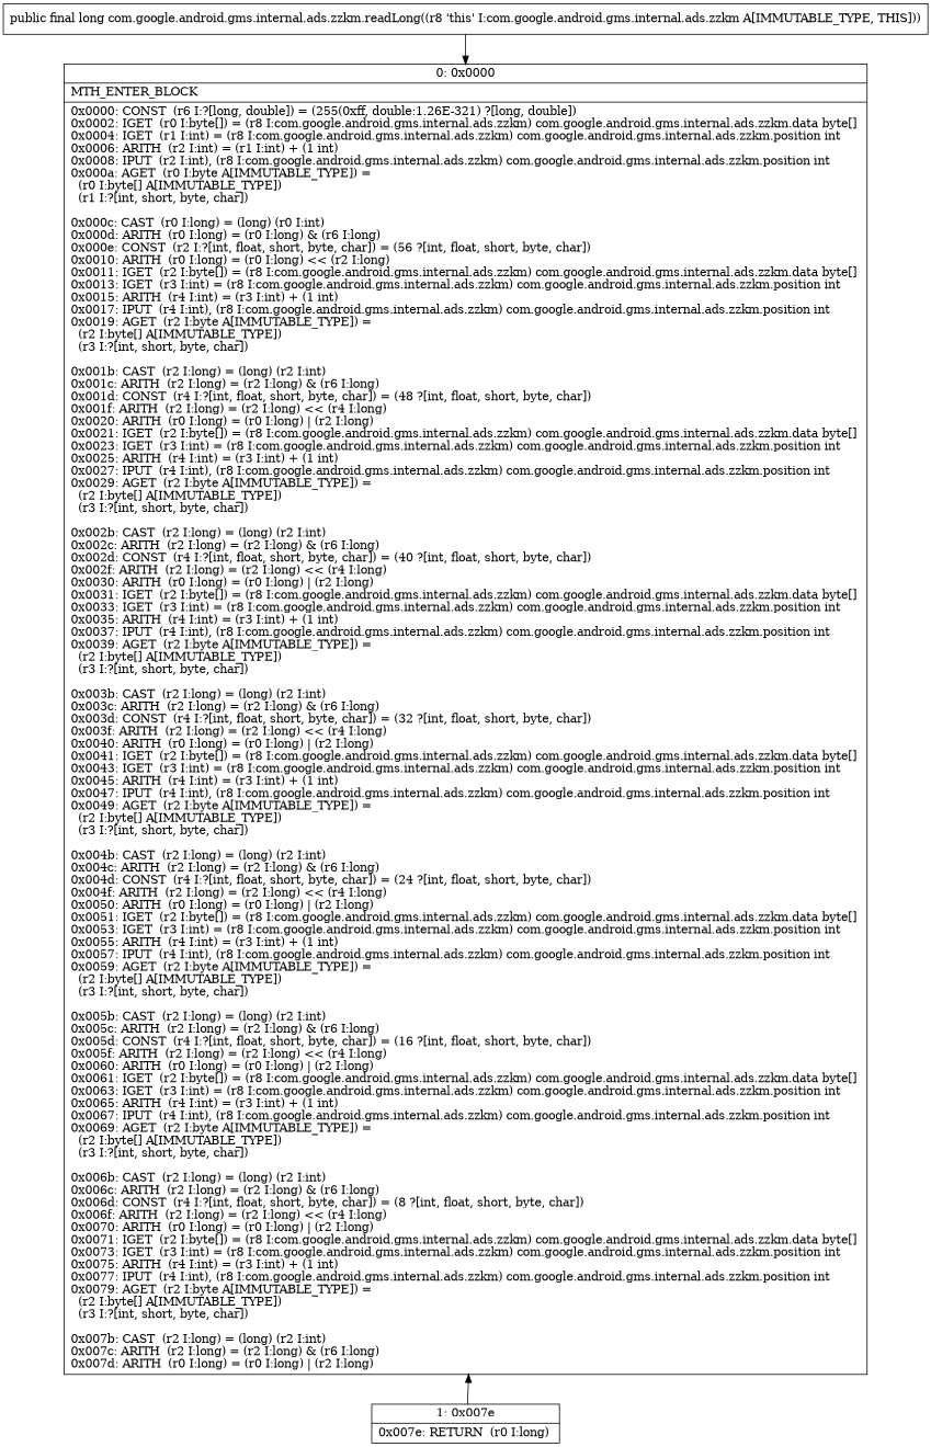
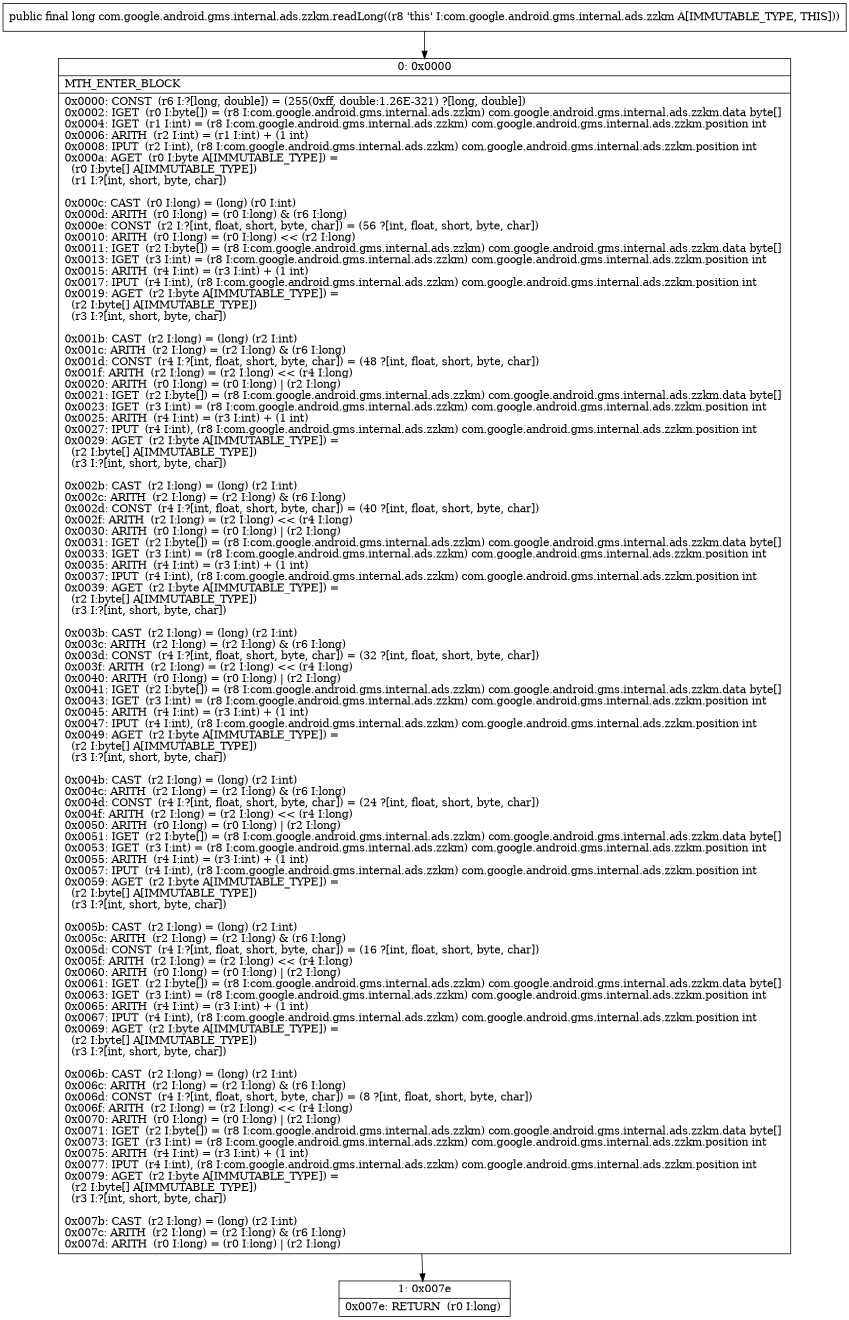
  digraph {
    node [shape=record]
    n1 [label="{0\:\ 0x0000|MTH_ENTER_BLOCK\l|0x0000: CONST  (r6 I:?[long, double]) = (255(0xff, double:1.26E\-321) ?[long, double]) \l0x0002: IGET  (r0 I:byte[]) = (r8 I:com.google.android.gms.internal.ads.zzkm) com.google.android.gms.internal.ads.zzkm.data byte[] \l0x0004: IGET  (r1 I:int) = (r8 I:com.google.android.gms.internal.ads.zzkm) com.google.android.gms.internal.ads.zzkm.position int \l0x0006: ARITH  (r2 I:int) = (r1 I:int) + (1 int) \l0x0008: IPUT  (r2 I:int), (r8 I:com.google.android.gms.internal.ads.zzkm) com.google.android.gms.internal.ads.zzkm.position int \l0x000a: AGET  (r0 I:byte A[IMMUTABLE_TYPE]) = \l  (r0 I:byte[] A[IMMUTABLE_TYPE])\l  (r1 I:?[int, short, byte, char])\l \l0x000c: CAST  (r0 I:long) = (long) (r0 I:int) \l0x000d: ARITH  (r0 I:long) = (r0 I:long) & (r6 I:long) \l0x000e: CONST  (r2 I:?[int, float, short, byte, char]) = (56 ?[int, float, short, byte, char]) \l0x0010: ARITH  (r0 I:long) = (r0 I:long) \<\< (r2 I:long) \l0x0011: IGET  (r2 I:byte[]) = (r8 I:com.google.android.gms.internal.ads.zzkm) com.google.android.gms.internal.ads.zzkm.data byte[] \l0x0013: IGET  (r3 I:int) = (r8 I:com.google.android.gms.internal.ads.zzkm) com.google.android.gms.internal.ads.zzkm.position int \l0x0015: ARITH  (r4 I:int) = (r3 I:int) + (1 int) \l0x0017: IPUT  (r4 I:int), (r8 I:com.google.android.gms.internal.ads.zzkm) com.google.android.gms.internal.ads.zzkm.position int \l0x0019: AGET  (r2 I:byte A[IMMUTABLE_TYPE]) = \l  (r2 I:byte[] A[IMMUTABLE_TYPE])\l  (r3 I:?[int, short, byte, char])\l \l0x001b: CAST  (r2 I:long) = (long) (r2 I:int) \l0x001c: ARITH  (r2 I:long) = (r2 I:long) & (r6 I:long) \l0x001d: CONST  (r4 I:?[int, float, short, byte, char]) = (48 ?[int, float, short, byte, char]) \l0x001f: ARITH  (r2 I:long) = (r2 I:long) \<\< (r4 I:long) \l0x0020: ARITH  (r0 I:long) = (r0 I:long) \| (r2 I:long) \l0x0021: IGET  (r2 I:byte[]) = (r8 I:com.google.android.gms.internal.ads.zzkm) com.google.android.gms.internal.ads.zzkm.data byte[] \l0x0023: IGET  (r3 I:int) = (r8 I:com.google.android.gms.internal.ads.zzkm) com.google.android.gms.internal.ads.zzkm.position int \l0x0025: ARITH  (r4 I:int) = (r3 I:int) + (1 int) \l0x0027: IPUT  (r4 I:int), (r8 I:com.google.android.gms.internal.ads.zzkm) com.google.android.gms.internal.ads.zzkm.position int \l0x0029: AGET  (r2 I:byte A[IMMUTABLE_TYPE]) = \l  (r2 I:byte[] A[IMMUTABLE_TYPE])\l  (r3 I:?[int, short, byte, char])\l \l0x002b: CAST  (r2 I:long) = (long) (r2 I:int) \l0x002c: ARITH  (r2 I:long) = (r2 I:long) & (r6 I:long) \l0x002d: CONST  (r4 I:?[int, float, short, byte, char]) = (40 ?[int, float, short, byte, char]) \l0x002f: ARITH  (r2 I:long) = (r2 I:long) \<\< (r4 I:long) \l0x0030: ARITH  (r0 I:long) = (r0 I:long) \| (r2 I:long) \l0x0031: IGET  (r2 I:byte[]) = (r8 I:com.google.android.gms.internal.ads.zzkm) com.google.android.gms.internal.ads.zzkm.data byte[] \l0x0033: IGET  (r3 I:int) = (r8 I:com.google.android.gms.internal.ads.zzkm) com.google.android.gms.internal.ads.zzkm.position int \l0x0035: ARITH  (r4 I:int) = (r3 I:int) + (1 int) \l0x0037: IPUT  (r4 I:int), (r8 I:com.google.android.gms.internal.ads.zzkm) com.google.android.gms.internal.ads.zzkm.position int \l0x0039: AGET  (r2 I:byte A[IMMUTABLE_TYPE]) = \l  (r2 I:byte[] A[IMMUTABLE_TYPE])\l  (r3 I:?[int, short, byte, char])\l \l0x003b: CAST  (r2 I:long) = (long) (r2 I:int) \l0x003c: ARITH  (r2 I:long) = (r2 I:long) & (r6 I:long) \l0x003d: CONST  (r4 I:?[int, float, short, byte, char]) = (32 ?[int, float, short, byte, char]) \l0x003f: ARITH  (r2 I:long) = (r2 I:long) \<\< (r4 I:long) \l0x0040: ARITH  (r0 I:long) = (r0 I:long) \| (r2 I:long) \l0x0041: IGET  (r2 I:byte[]) = (r8 I:com.google.android.gms.internal.ads.zzkm) com.google.android.gms.internal.ads.zzkm.data byte[] \l0x0043: IGET  (r3 I:int) = (r8 I:com.google.android.gms.internal.ads.zzkm) com.google.android.gms.internal.ads.zzkm.position int \l0x0045: ARITH  (r4 I:int) = (r3 I:int) + (1 int) \l0x0047: IPUT  (r4 I:int), (r8 I:com.google.android.gms.internal.ads.zzkm) com.google.android.gms.internal.ads.zzkm.position int \l0x0049: AGET  (r2 I:byte A[IMMUTABLE_TYPE]) = \l  (r2 I:byte[] A[IMMUTABLE_TYPE])\l  (r3 I:?[int, short, byte, char])\l \l0x004b: CAST  (r2 I:long) = (long) (r2 I:int) \l0x004c: ARITH  (r2 I:long) = (r2 I:long) & (r6 I:long) \l0x004d: CONST  (r4 I:?[int, float, short, byte, char]) = (24 ?[int, float, short, byte, char]) \l0x004f: ARITH  (r2 I:long) = (r2 I:long) \<\< (r4 I:long) \l0x0050: ARITH  (r0 I:long) = (r0 I:long) \| (r2 I:long) \l0x0051: IGET  (r2 I:byte[]) = (r8 I:com.google.android.gms.internal.ads.zzkm) com.google.android.gms.internal.ads.zzkm.data byte[] \l0x0053: IGET  (r3 I:int) = (r8 I:com.google.android.gms.internal.ads.zzkm) com.google.android.gms.internal.ads.zzkm.position int \l0x0055: ARITH  (r4 I:int) = (r3 I:int) + (1 int) \l0x0057: IPUT  (r4 I:int), (r8 I:com.google.android.gms.internal.ads.zzkm) com.google.android.gms.internal.ads.zzkm.position int \l0x0059: AGET  (r2 I:byte A[IMMUTABLE_TYPE]) = \l  (r2 I:byte[] A[IMMUTABLE_TYPE])\l  (r3 I:?[int, short, byte, char])\l \l0x005b: CAST  (r2 I:long) = (long) (r2 I:int) \l0x005c: ARITH  (r2 I:long) = (r2 I:long) & (r6 I:long) \l0x005d: CONST  (r4 I:?[int, float, short, byte, char]) = (16 ?[int, float, short, byte, char]) \l0x005f: ARITH  (r2 I:long) = (r2 I:long) \<\< (r4 I:long) \l0x0060: ARITH  (r0 I:long) = (r0 I:long) \| (r2 I:long) \l0x0061: IGET  (r2 I:byte[]) = (r8 I:com.google.android.gms.internal.ads.zzkm) com.google.android.gms.internal.ads.zzkm.data byte[] \l0x0063: IGET  (r3 I:int) = (r8 I:com.google.android.gms.internal.ads.zzkm) com.google.android.gms.internal.ads.zzkm.position int \l0x0065: ARITH  (r4 I:int) = (r3 I:int) + (1 int) \l0x0067: IPUT  (r4 I:int), (r8 I:com.google.android.gms.internal.ads.zzkm) com.google.android.gms.internal.ads.zzkm.position int \l0x0069: AGET  (r2 I:byte A[IMMUTABLE_TYPE]) = \l  (r2 I:byte[] A[IMMUTABLE_TYPE])\l  (r3 I:?[int, short, byte, char])\l \l0x006b: CAST  (r2 I:long) = (long) (r2 I:int) \l0x006c: ARITH  (r2 I:long) = (r2 I:long) & (r6 I:long) \l0x006d: CONST  (r4 I:?[int, float, short, byte, char]) = (8 ?[int, float, short, byte, char]) \l0x006f: ARITH  (r2 I:long) = (r2 I:long) \<\< (r4 I:long) \l0x0070: ARITH  (r0 I:long) = (r0 I:long) \| (r2 I:long) \l0x0071: IGET  (r2 I:byte[]) = (r8 I:com.google.android.gms.internal.ads.zzkm) com.google.android.gms.internal.ads.zzkm.data byte[] \l0x0073: IGET  (r3 I:int) = (r8 I:com.google.android.gms.internal.ads.zzkm) com.google.android.gms.internal.ads.zzkm.position int \l0x0075: ARITH  (r4 I:int) = (r3 I:int) + (1 int) \l0x0077: IPUT  (r4 I:int), (r8 I:com.google.android.gms.internal.ads.zzkm) com.google.android.gms.internal.ads.zzkm.position int \l0x0079: AGET  (r2 I:byte A[IMMUTABLE_TYPE]) = \l  (r2 I:byte[] A[IMMUTABLE_TYPE])\l  (r3 I:?[int, short, byte, char])\l \l0x007b: CAST  (r2 I:long) = (long) (r2 I:int) \l0x007c: ARITH  (r2 I:long) = (r2 I:long) & (r6 I:long) \l0x007d: ARITH  (r0 I:long) = (r0 I:long) \| (r2 I:long) \l}"]
    n2 [label="{1\:\ 0x007e|0x007e: RETURN  (r0 I:long) \l}"]
    n3 [label="{public final long com.google.android.gms.internal.ads.zzkm.readLong((r8 'this' I:com.google.android.gms.internal.ads.zzkm A[IMMUTABLE_TYPE, THIS])) }"]
-   n2 -> n1
+   n1 -> n2
    n3 -> n1
  }
